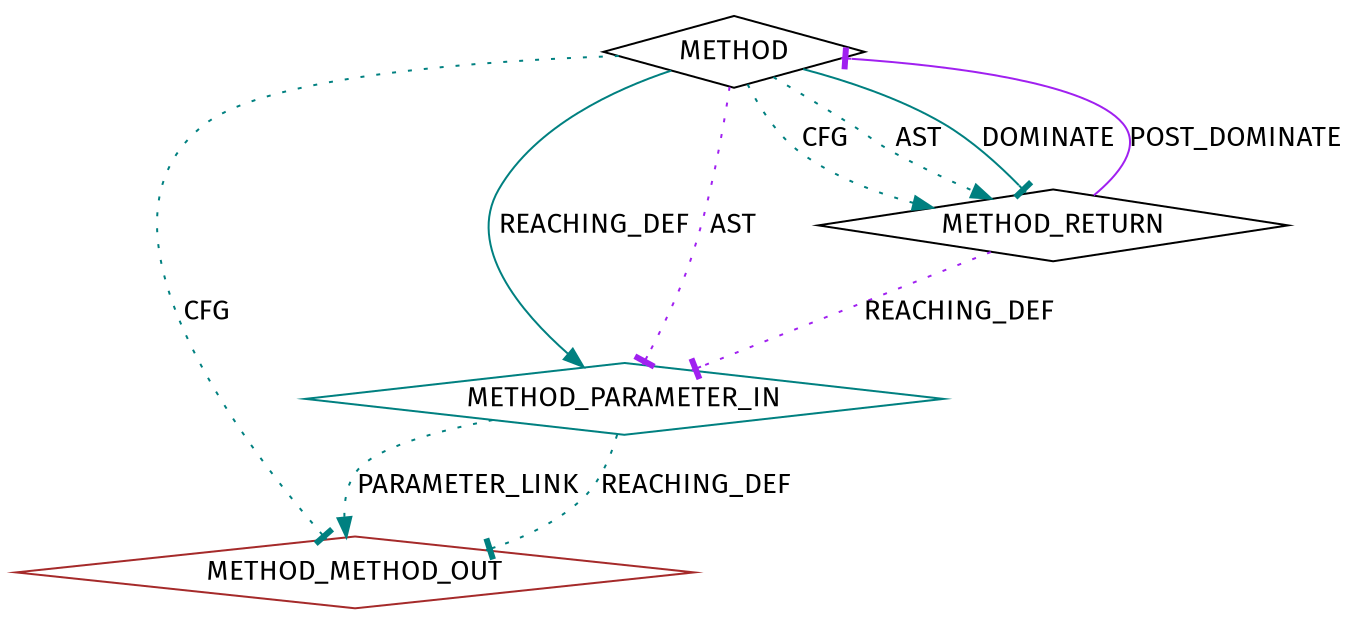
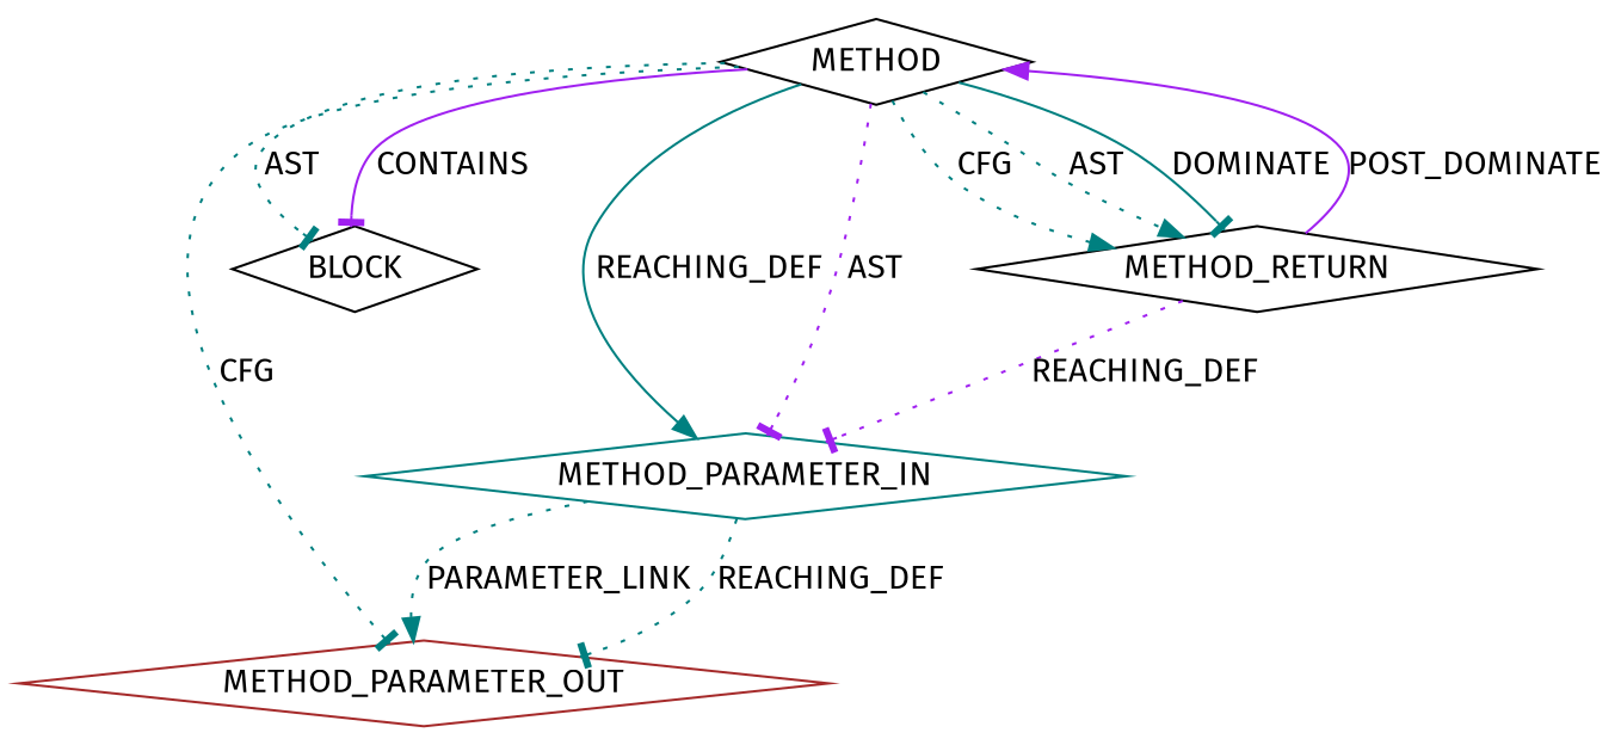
  digraph {
    fontname="Fira Sans"
    node [CODE="<empty>" ORDER=1 color=black fontname="Fira Sans" shape=diamond EVALUATION_STRATEGY=BY_VALUE TYPE_FULL_NAME=ANY]
    edge [arrowhead=tee color=teal fontname="Fira Sans" style=dotted]
    n1 [AST_PARENT_FULL_NAME="<global>" AST_PARENT_TYPE=NAMESPACE_BLOCK FILENAME="<empty>" FULL_NAME=Free IS_EXTERNAL=true NAME=Free ORDER=0 label=METHOD EVALUATION_STRATEGY="" TYPE_FULL_NAME=""]
-   n2 [CODE=p1 INDEX=1 IS_VARIADIC=false NAME=p1 color=brown label=METHOD_METHOD_OUT]
+   n2 [CODE=p1 INDEX=1 IS_VARIADIC=false NAME=p1 color=brown label=METHOD_PARAMETER_OUT]
+   n3 [ARGUMENT_INDEX=1 label=BLOCK EVALUATION_STRATEGY=""]
    n4 [CODE=p1 INDEX=1 IS_VARIADIC=false NAME=p1 color=teal label=METHOD_PARAMETER_IN]
    n5 [CODE=RET ORDER=2 label=METHOD_RETURN]
    n1 -> n2 [label=CFG]
+   n1 -> n3 [label=AST]
+   n1 -> n3 [color=purple label=CONTAINS style=solid]
    n1 -> n4 [arrowhead=normal label=REACHING_DEF style=solid]
    n1 -> n4 [color=purple label=AST]
    n1 -> n5 [arrowhead=normal label=CFG]
    n1 -> n5 [arrowhead=normal label=AST]
    n1 -> n5 [label=DOMINATE style=solid]
    n4 -> n2 [arrowhead=normal label=PARAMETER_LINK]
    n4 -> n2 [VARIABLE=p1 label=REACHING_DEF]
-   n5 -> n1 [color=purple label=POST_DOMINATE style=solid]
+   n5 -> n1 [arrowhead=normal color=purple label=POST_DOMINATE style=solid]
    n5 -> n4 [VARIABLE=p1 color=purple label=REACHING_DEF]
  }
